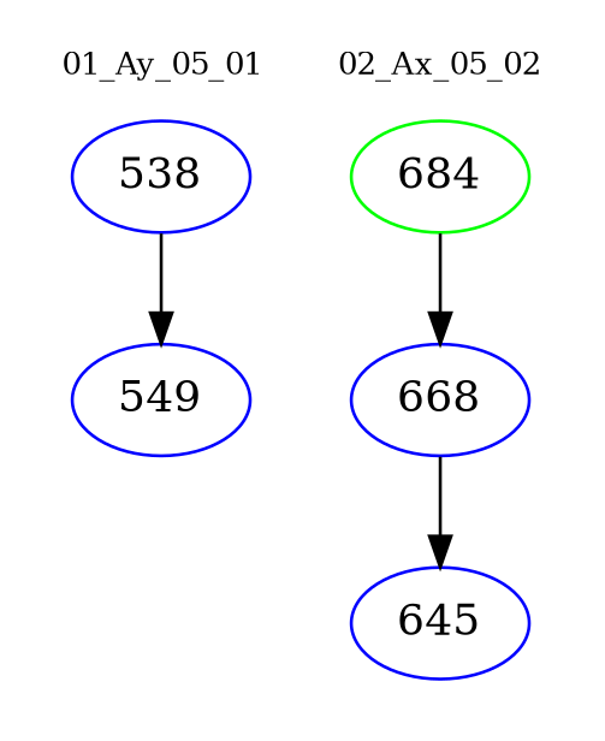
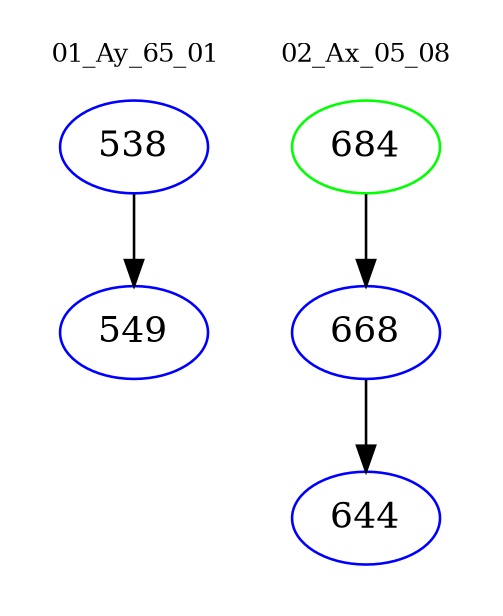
  digraph {
    fontname="DejaVu Serif"
    node [color=blue fontname="DejaVu Serif"]
    edge [color=black fontname="DejaVu Serif"]
    n1 [label=538]
    n2 [label=549]
    n3 [color=green label=684]
    n4 [label=668]
-   n5 [label=645]
+   n5 [label=644]
    subgraph cluster_1 {
      color=white
      fontsize=10
-     label="01_Ay_05_01"
+     label="01_Ay_65_01"
      n1
      n2
    }
    subgraph cluster_2 {
      color=white
      fontsize=10
-     label="02_Ax_05_02"
+     label="02_Ax_05_08"
      n3
      n4
      n5
    }
    n1 -> n2
    n3 -> n4
    n4 -> n5
  }
